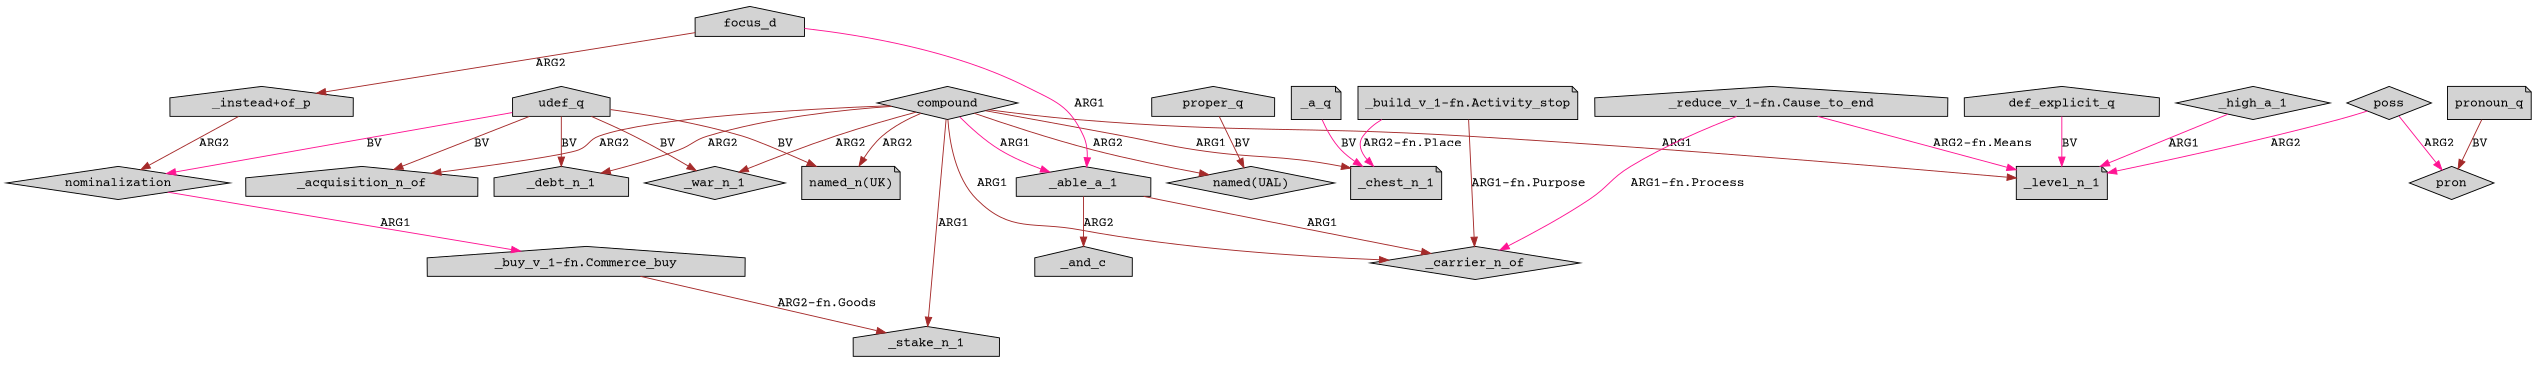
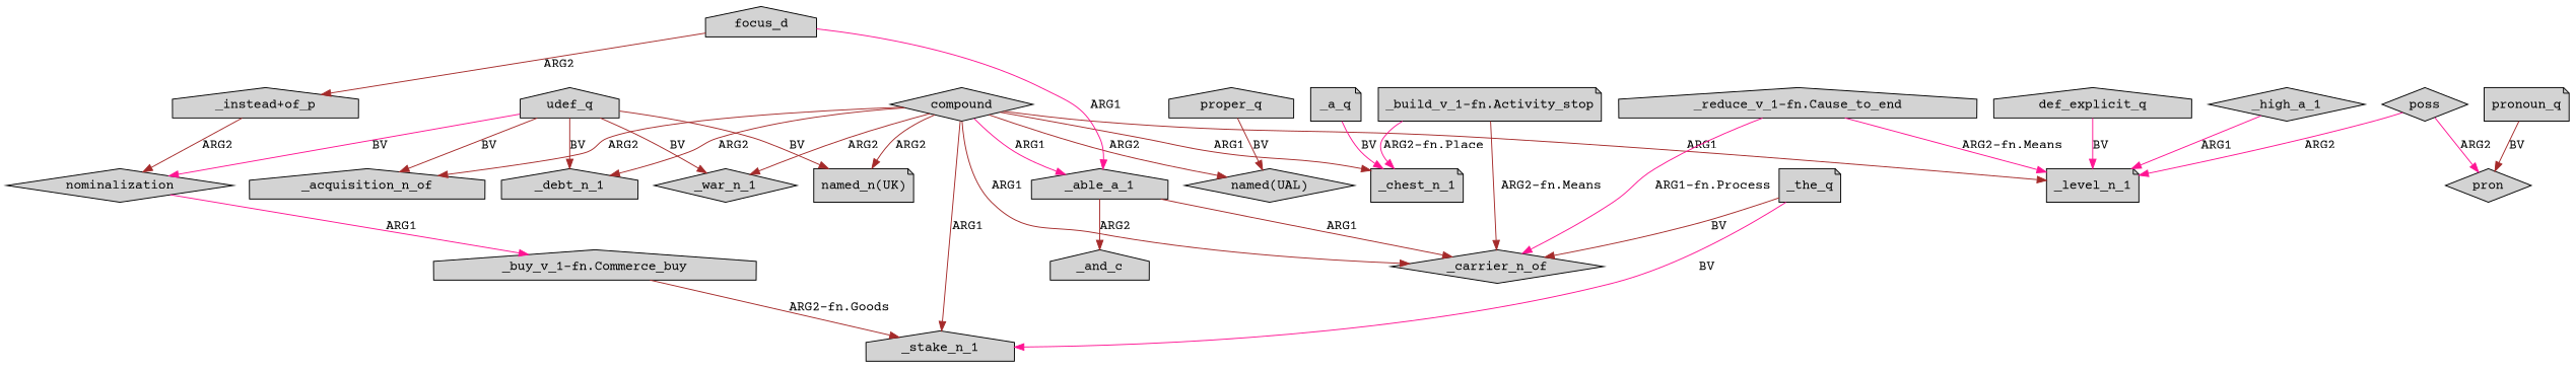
  digraph {
    fontname="Courier Prime"
    node [fontname="Courier Prime" shape=house style=filled]
    edge [color=brown fontname="Courier Prime"]
    compound [shape=diamond]
    _level_n_1 [shape=note]
    _chest_n_1 [shape=note]
    _carrier_n_of [shape=diamond]
    _war_n_1 [shape=diamond]
    _stake_n_1
    "named(UAL)" [shape=diamond]
    _debt_n_1
    "named_n(UK)" [shape=note]
    _acquisition_n_of
    _able_a_1
    focus_d
    "_instead+of_p"
    _and_c
    nominalization [shape=diamond]
    "_build_v_1-fn.Activity_stop" [shape=note]
    udef_q
    "_buy_v_1-fn.Commerce_buy"
    _a_q [shape=note]
+   _the_q [shape=note]
    "_reduce_v_1-fn.Cause_to_end"
    _high_a_1 [shape=diamond]
    proper_q
    pronoun_q [shape=note]
    pron [shape=diamond]
    poss [shape=diamond]
    def_explicit_q
    compound -> _level_n_1 [label=ARG1]
    compound -> _chest_n_1 [label=ARG1]
    compound -> _carrier_n_of [label=ARG1]
    compound -> _war_n_1 [label=ARG2]
    compound -> _stake_n_1 [label=ARG1]
    compound -> "named(UAL)" [label=ARG2]
    compound -> _debt_n_1 [label=ARG2]
    compound -> "named_n(UK)" [label=ARG2]
    compound -> _acquisition_n_of [label=ARG2]
    compound -> _able_a_1 [color=deeppink label=ARG1]
    _able_a_1 -> _carrier_n_of [label=ARG1]
    _able_a_1 -> _and_c [label=ARG2]
    focus_d -> _able_a_1 [color=deeppink label=ARG1]
    focus_d -> "_instead+of_p" [label=ARG2]
    "_instead+of_p" -> nominalization [label=ARG2]
    nominalization -> "_buy_v_1-fn.Commerce_buy" [color=deeppink label=ARG1]
    "_build_v_1-fn.Activity_stop" -> _chest_n_1 [color=deeppink label="ARG2-fn.Place"]
-   "_build_v_1-fn.Activity_stop" -> _carrier_n_of [label="ARG1-fn.Purpose"]
+   "_build_v_1-fn.Activity_stop" -> _carrier_n_of [label="ARG2-fn.Means"]
    udef_q -> _war_n_1 [label=BV]
    udef_q -> _debt_n_1 [label=BV]
    udef_q -> "named_n(UK)" [label=BV]
    udef_q -> _acquisition_n_of [label=BV]
    udef_q -> nominalization [color=deeppink label=BV]
    "_buy_v_1-fn.Commerce_buy" -> _stake_n_1 [label="ARG2-fn.Goods"]
    _a_q -> _chest_n_1 [color=deeppink label=BV]
+   _the_q -> _carrier_n_of [label=BV]
+   _the_q -> _stake_n_1 [color=deeppink label=BV]
    "_reduce_v_1-fn.Cause_to_end" -> _level_n_1 [color=deeppink label="ARG2-fn.Means"]
    "_reduce_v_1-fn.Cause_to_end" -> _carrier_n_of [color=deeppink label="ARG1-fn.Process"]
    _high_a_1 -> _level_n_1 [color=deeppink label=ARG1]
    proper_q -> "named(UAL)" [label=BV]
    pronoun_q -> pron [label=BV]
    poss -> _level_n_1 [color=deeppink label=ARG2]
    poss -> pron [color=deeppink label=ARG2]
    def_explicit_q -> _level_n_1 [color=deeppink label=BV]
  }
